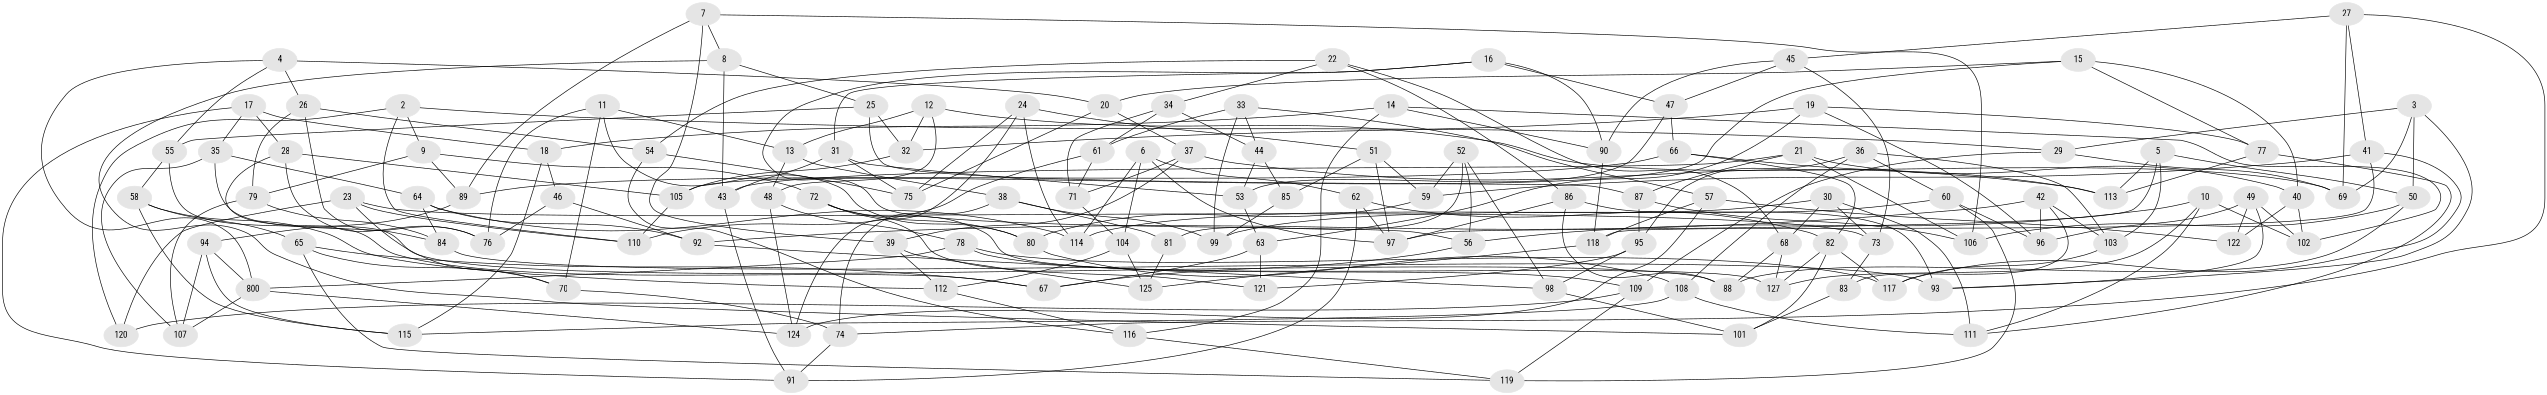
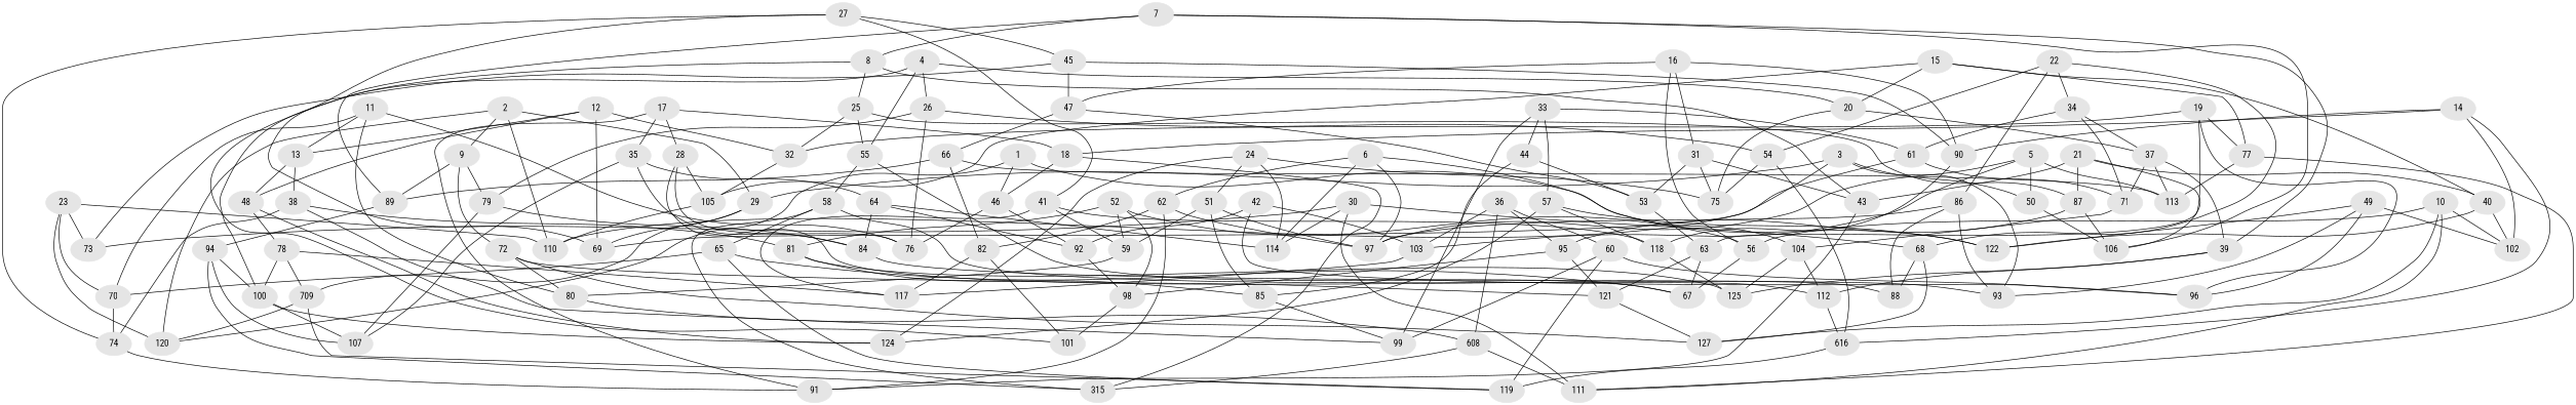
  graph {
    fontname="Roboto Condensed"
    node [color=gray90 fontname="Roboto Condensed" style=filled]
    edge [fontname="Roboto Condensed"]
+   1
    46
    120
    122
    76
    92
    2
    9
    29
    110
    89
    72
    79
    69
-   109
+   109 [label=709]
    3
    50
    93
    106
    88
    4
    20
    26
    55
-   100 [label=800]
+   100
    37
    75
    54
    58
    67
    107
    124
    5
    97
    103
    113
    117
    6
    62
    104
    114
    91
    82
    112
    125
    7
    8
    39
    25
    43
    101
    94
    32
    87
    n55 [label=127]
    80
    121
    84
    10
    56
    102
    111
    11
    13
    70
    48
    38
    74
-   108
+   108 [label=608]
    12
    105
    78
    99
    81
    14
    18
    90
-   116
-   115
+   116 [label=616]
+   115 [label=315]
    118
    119
    15
    40
    77
    16
    31
    47
    53
    66
    17
    28
    35
    64
    19
    63
    96
    71
    21
    95
    22
    34
    68
    86
    44
    61
    23
    73
-   83
    24
    51
    59
    85
    27
    41
    45
    30
    33
    57
    36
    60
    98
    42
    49
    52
    65
+   1 -- 46
+   1 -- 120
+   1 -- 122
    46 -- 76
    46 -- 92
    92 -- 98
    2 -- 120
    2 -- 9
    2 -- 29
    2 -- 110
    9 -- 89
    9 -- 72
    9 -- 79
    29 -- 69
    29 -- 109
    89 -- 94
    72 -- n55
    72 -- 80
    72 -- 121
    79 -- 107
    79 -- 84
    109 -- 120
    109 -- 119
    3 -- 29
    3 -- 69
    3 -- 50
    3 -- 93
    50 -- 106
-   50 -- 88
    4 -- 20
    4 -- 26
    4 -- 55
    4 -- 100
    20 -- 37
    20 -- 75
    26 -- 76
    26 -- 79
    26 -- 54
    55 -- 58
    55 -- 67
    100 -- 107
    100 -- 124
    37 -- 113
    37 -- 39
    37 -- 71
    54 -- 75
    54 -- 116
    58 -- 112
    58 -- 115
    58 -- 65
    5 -- 50
    5 -- 97
    5 -- 103
    5 -- 113
    103 -- 117
    6 -- 97
    6 -- 62
    6 -- 104
    6 -- 114
    62 -- 97
    62 -- 91
    62 -- 82
    104 -- 112
    104 -- 125
    82 -- 117
    82 -- 101
    112 -- 116
    7 -- 89
    7 -- 106
    7 -- 8
    7 -- 39
    8 -- 25
    8 -- 43
    8 -- 101
    39 -- 112
    39 -- 125
    25 -- 55
    25 -- 32
    25 -- 87
    43 -- 91
    94 -- 100
    94 -- 107
    94 -- 115
    32 -- 105
    87 -- 106
    87 -- 95
    80 -- 108
-   82 -- n55
+   121 -- n55
    84 -- 93
    10 -- n55
    10 -- 56
    10 -- 102
    10 -- 111
    56 -- 67
    11 -- 76
    11 -- 80
    11 -- 13
    11 -- 70
    13 -- 48
    13 -- 38
    70 -- 74
    48 -- 124
    48 -- 78
    38 -- 74
    38 -- 99
    38 -- 81
    74 -- 91
    108 -- 111
    108 -- 115
    12 -- 69
    12 -- 32
    12 -- 13
    12 -- 48
    105 -- 110
    78 -- 109
    78 -- 100
    78 -- 117
    81 -- 125
+   81 -- 85
    14 -- 102
    14 -- 18
    14 -- 90
    14 -- 116
    18 -- 46
    18 -- 115
    90 -- 118
    116 -- 119
    118 -- 125
    15 -- 20
    15 -- 105
    15 -- 40
    15 -- 77
    40 -- 122
    40 -- 102
    77 -- 113
    77 -- 111
    16 -- 56
    16 -- 90
    16 -- 31
    16 -- 47
    31 -- 75
    31 -- 43
    31 -- 53
    47 -- 53
    47 -- 66
    53 -- 63
    66 -- 89
    66 -- 113
    66 -- 82
    17 -- 91
    17 -- 18
    17 -- 28
    17 -- 35
    28 -- 76
    28 -- 88
    28 -- 105
    35 -- 107
    35 -- 84
    35 -- 64
    64 -- 92
    64 -- 114
    64 -- 84
    19 -- 32
    19 -- 77
    19 -- 63
    19 -- 96
    63 -- 67
    63 -- 121
    71 -- 104
    21 -- 106
    21 -- 43
    21 -- 87
    21 -- 40
    95 -- 121
    95 -- 98
    22 -- 54
    22 -- 34
    22 -- 68
    22 -- 86
    34 -- 71
-   34 -- 44
+   34 -- 37
    34 -- 61
    68 -- 88
    68 -- n55
    86 -- 93
    86 -- 88
    86 -- 97
    44 -- 53
    44 -- 85
    61 -- 110
    61 -- 71
    23 -- 120
    23 -- 110
    23 -- 70
    23 -- 73
-   73 -- 83
-   83 -- 101
    24 -- 75
    24 -- 124
    24 -- 114
    24 -- 51
    51 -- 97
    51 -- 59
    51 -- 85
    59 -- 80
    85 -- 99
    27 -- 69
    27 -- 74
    27 -- 41
    27 -- 45
    41 -- 117
    41 -- 118
    41 -- 59
    45 -- 90
    45 -- 47
    45 -- 73
    30 -- 114
    30 -- 111
    30 -- 68
    30 -- 73
    33 -- 99
    33 -- 44
    33 -- 61
    33 -- 57
    57 -- 122
    57 -- 124
    57 -- 118
    36 -- 103
    36 -- 108
    36 -- 95
    36 -- 60
    60 -- 99
    60 -- 119
    60 -- 96
    98 -- 101
    42 -- 92
    42 -- 103
    42 -- 96
-   42 -- 83
    49 -- 122
    49 -- 93
    49 -- 102
    49 -- 96
    52 -- 56
    52 -- 81
    52 -- 59
    52 -- 98
    65 -- 67
    65 -- 70
    65 -- 119
  }
